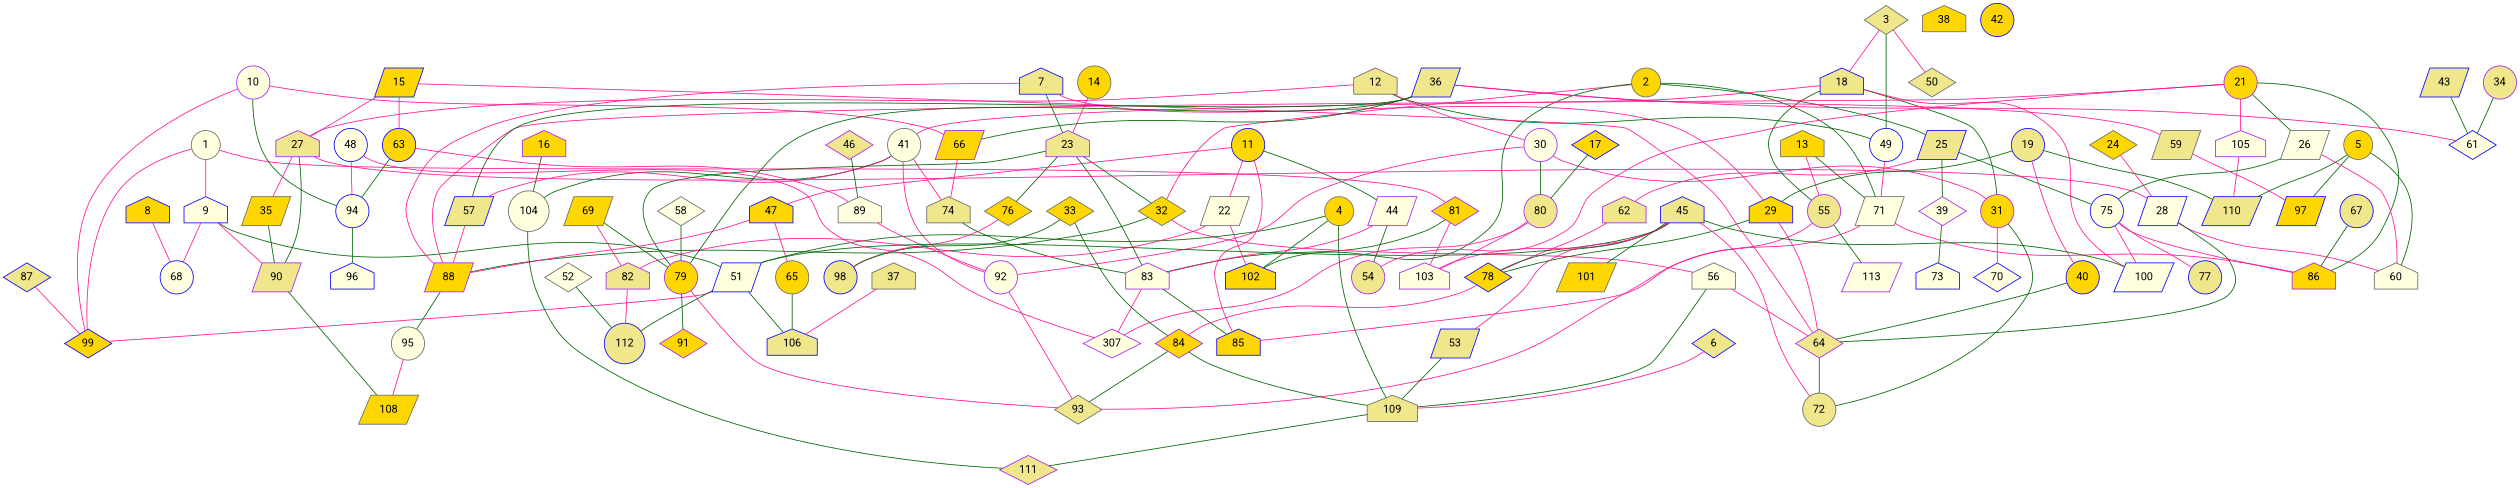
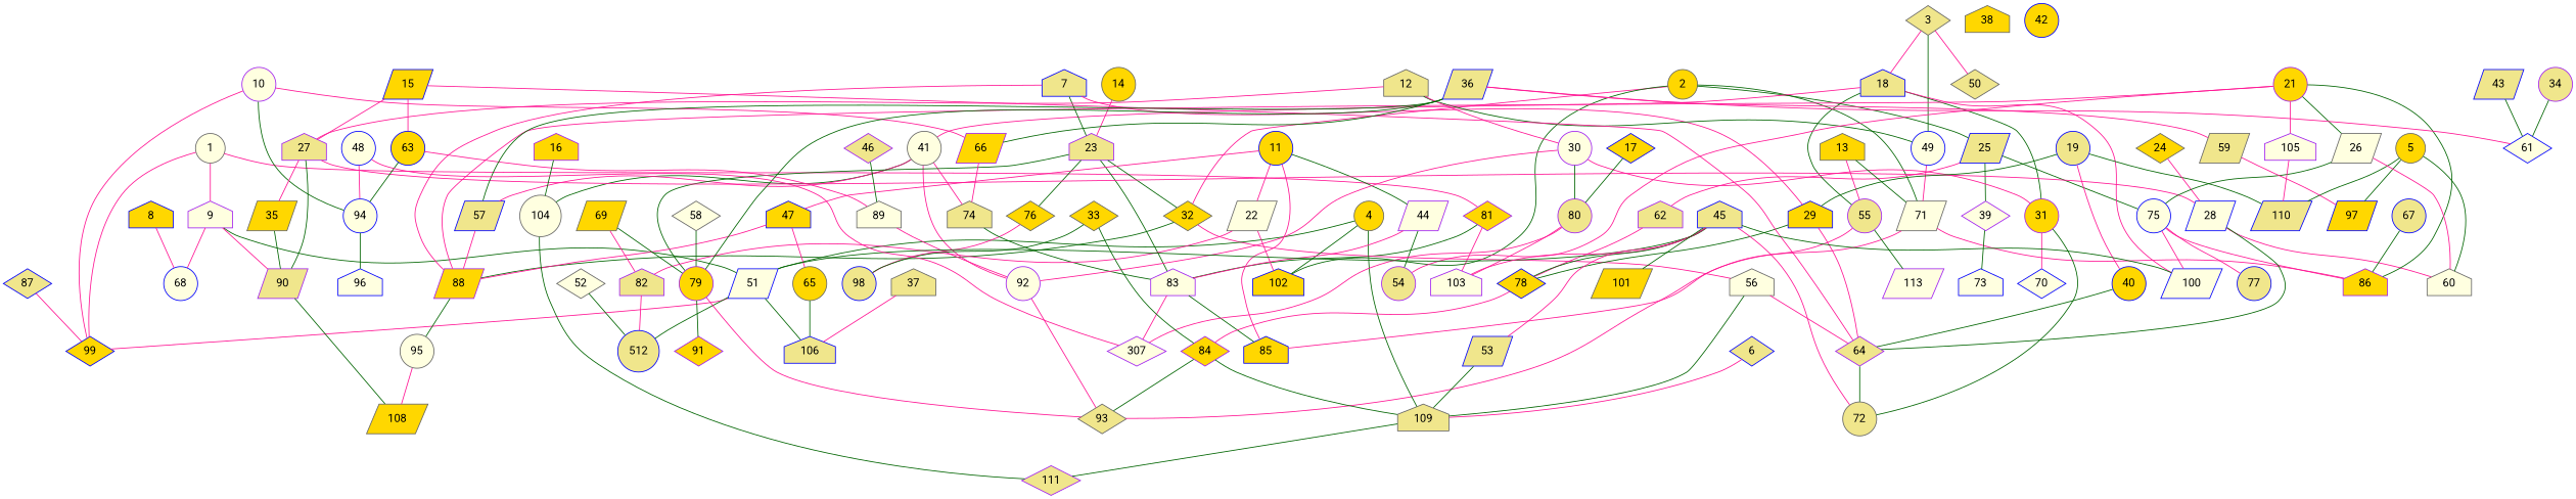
  graph {
    fontname=Roboto
    node [color=blue fillcolor=gold fontname=Roboto shape=circle style=filled]
    edge [color=deeppink fontname=Roboto]
    1 [color=gray40 fillcolor=lightyellow]
-   9 [fillcolor=lightyellow shape=house]
+   9 [color=purple fillcolor=lightyellow shape=house]
    81 [color=purple shape=diamond]
    99 [shape=diamond]
    51 [fillcolor=lightyellow shape=parallelogram]
    68 [fillcolor=lightyellow]
    90 [color=purple fillcolor=khaki shape=parallelogram]
    83 [color=purple fillcolor=lightyellow shape=house]
    103 [color=purple fillcolor=lightyellow shape=house]
    2 [color=gray40]
    25 [fillcolor=khaki shape=parallelogram]
    32 [color=gray40 shape=diamond]
    71 [color=gray40 fillcolor=lightyellow shape=parallelogram]
    102 [shape=house]
    39 [color=purple fillcolor=lightyellow shape=diamond]
    62 [color=purple fillcolor=khaki shape=house]
    75 [fillcolor=lightyellow]
    88 [color=purple shape=parallelogram]
    56 [color=gray40 fillcolor=lightyellow shape=house]
    85 [shape=house]
    86 [color=purple shape=house]
    3 [color=gray40 fillcolor=khaki shape=diamond]
    18 [fillcolor=khaki shape=house]
    49 [fillcolor=lightyellow]
    50 [color=gray40 fillcolor=khaki shape=diamond]
    55 [color=purple fillcolor=khaki]
    31 [color=purple]
    41 [color=gray40 fillcolor=lightyellow]
    100 [fillcolor=lightyellow shape=parallelogram]
    4 [color=gray40]
    109 [color=gray40 fillcolor=khaki shape=house]
    106 [fillcolor=khaki shape=house]
-   112 [fillcolor=khaki]
+   112 [fillcolor=khaki label=512]
    111 [color=purple fillcolor=khaki shape=diamond]
    5 [color=gray40]
    60 [color=gray40 fillcolor=lightyellow shape=house]
    97 [shape=parallelogram]
    110 [fillcolor=khaki shape=parallelogram]
    6 [fillcolor=khaki shape=diamond]
    7 [fillcolor=khaki shape=house]
    23 [color=purple fillcolor=khaki shape=house]
    29 [shape=house]
    76 [color=gray40 shape=diamond]
    79 [color=purple]
    64 [color=purple fillcolor=khaki shape=diamond]
    78 [shape=diamond]
    95 [color=gray40 fillcolor=lightyellow]
    8 [shape=house]
    108 [color=gray40 shape=parallelogram]
    10 [color=purple fillcolor=lightyellow]
    66 [color=purple shape=parallelogram]
    94 [fillcolor=lightyellow]
    74 [color=gray40 fillcolor=khaki shape=house]
    96 [fillcolor=lightyellow shape=house]
    22 [color=gray40 fillcolor=lightyellow shape=parallelogram]
    11
    44 [color=purple fillcolor=lightyellow shape=parallelogram]
    47 [shape=house]
    82 [color=purple fillcolor=khaki shape=house]
    54 [color=purple fillcolor=khaki]
    65 [color=gray40]
    12 [color=gray40 fillcolor=khaki shape=house]
    27 [color=purple fillcolor=khaki shape=house]
    30 [color=purple fillcolor=lightyellow]
    28 [fillcolor=lightyellow shape=parallelogram]
    35 [color=gray40 shape=parallelogram]
    80 [color=purple fillcolor=khaki]
    92 [color=purple fillcolor=lightyellow]
    13 [color=gray40 shape=house]
    93 [color=gray40 fillcolor=khaki shape=diamond]
    113 [color=purple fillcolor=lightyellow shape=parallelogram]
    14 [color=gray40]
    15 [shape=parallelogram]
    63
    89 [color=gray40 fillcolor=lightyellow shape=house]
    72 [color=gray40 fillcolor=khaki]
    16 [color=purple shape=house]
    104 [color=gray40 fillcolor=lightyellow]
    17 [shape=diamond]
    n80 [color=purple fillcolor=lightyellow label=307 shape=diamond]
    70 [fillcolor=lightyellow shape=diamond]
    57 [fillcolor=khaki shape=parallelogram]
    19 [fillcolor=khaki]
    40
    24 [color=gray40 shape=diamond]
    21 [color=purple]
    26 [color=gray40 fillcolor=lightyellow shape=parallelogram]
    105 [color=purple fillcolor=lightyellow shape=house]
    98 [fillcolor=khaki]
    91 [color=purple shape=diamond]
    73 [fillcolor=lightyellow shape=house]
    77 [fillcolor=khaki]
    84 [color=purple shape=diamond]
    33 [color=gray40 shape=diamond]
    34 [color=purple fillcolor=khaki]
    61 [fillcolor=lightyellow shape=diamond]
    36 [fillcolor=khaki shape=parallelogram]
    59 [color=gray40 fillcolor=khaki shape=parallelogram]
    37 [color=gray40 fillcolor=khaki shape=house]
    38 [color=gray40 shape=house]
    42
    43 [fillcolor=khaki shape=parallelogram]
    45 [fillcolor=khaki shape=house]
    53 [fillcolor=khaki shape=parallelogram]
    101 [color=gray40 shape=parallelogram]
    46 [color=purple fillcolor=khaki shape=diamond]
    48 [fillcolor=lightyellow]
    52 [color=gray40 fillcolor=lightyellow shape=diamond]
    58 [color=gray40 fillcolor=lightyellow shape=diamond]
    67 [fillcolor=khaki]
    69 [color=gray40 shape=parallelogram]
    87 [fillcolor=khaki shape=diamond]
    1 -- 9
    1 -- 81
    1 -- 99
    9 -- 51 [color=darkgreen]
    9 -- 68
    9 -- 90
    81 -- 83 [color=darkgreen]
    81 -- 103
    51 -- 99
    51 -- 106 [color=darkgreen]
    51 -- 112 [color=darkgreen]
    90 -- 108 [color=darkgreen]
    83 -- 85 [color=darkgreen]
    83 -- n80
    2 -- 25 [color=darkgreen]
    2 -- 32
    2 -- 71 [color=darkgreen]
    2 -- 102 [color=darkgreen]
    25 -- 39 [color=darkgreen]
    25 -- 62
    25 -- 75 [color=darkgreen]
    32 -- 88 [color=darkgreen]
    32 -- 56
    71 -- 85
    71 -- 86
    39 -- 73 [color=darkgreen]
    62 -- 78
    75 -- 86
    75 -- 100
    75 -- 77
    88 -- 95 [color=darkgreen]
    56 -- 109 [color=darkgreen]
    56 -- 64
    3 -- 18
    3 -- 49 [color=darkgreen]
    3 -- 50
    18 -- 55 [color=darkgreen]
    18 -- 31 [color=darkgreen]
    18 -- 41
    18 -- 100
    49 -- 71
    55 -- 93
    55 -- 113 [color=darkgreen]
    31 -- 72 [color=darkgreen]
    31 -- 70
    41 -- 74
    41 -- 92
    41 -- 104 [color=darkgreen]
    41 -- 57
    4 -- 51 [color=darkgreen]
    4 -- 102 [color=darkgreen]
    4 -- 109 [color=darkgreen]
    109 -- 111 [color=darkgreen]
    5 -- 60 [color=darkgreen]
    5 -- 97 [color=darkgreen]
    5 -- 110 [color=darkgreen]
    6 -- 109
    7 -- 88
    7 -- 23 [color=darkgreen]
    7 -- 29
    23 -- 83 [color=darkgreen]
    23 -- 32 [color=darkgreen]
    23 -- 76 [color=darkgreen]
    23 -- 79 [color=darkgreen]
    29 -- 64
    29 -- 78 [color=darkgreen]
    76 -- 98
    79 -- 93
    79 -- 91 [color=darkgreen]
    64 -- 72 [color=darkgreen]
    78 -- 84
    95 -- 108
    8 -- 68
    10 -- 99
    10 -- 66
    10 -- 94 [color=darkgreen]
    66 -- 74
    94 -- 96 [color=darkgreen]
    74 -- 83 [color=darkgreen]
    22 -- 102
    22 -- 82
    11 -- 85
    11 -- 22
    11 -- 44 [color=darkgreen]
    11 -- 47
    44 -- 83
    44 -- 54 [color=darkgreen]
    47 -- 88
    47 -- 65
    82 -- 112
    65 -- 106 [color=darkgreen]
    12 -- 49 [color=darkgreen]
    12 -- 27
    12 -- 30
    27 -- 90 [color=darkgreen]
    27 -- 28
    27 -- 35
    30 -- 31
    30 -- 80 [color=darkgreen]
    30 -- 92
    28 -- 60
    28 -- 64 [color=darkgreen]
    35 -- 90 [color=darkgreen]
    80 -- 103
    80 -- n80
    92 -- 93
    13 -- 71 [color=darkgreen]
    13 -- 55
    14 -- 23
    15 -- 64
    15 -- 27
    15 -- 63
    63 -- 94 [color=darkgreen]
    63 -- 89
    89 -- 92
    16 -- 104 [color=darkgreen]
    104 -- 111 [color=darkgreen]
    17 -- 80 [color=darkgreen]
    57 -- 88
    19 -- 110 [color=darkgreen]
    19 -- 29 [color=darkgreen]
    19 -- 40
    40 -- 64 [color=darkgreen]
    24 -- 28
    21 -- 88
    21 -- 86 [color=darkgreen]
    21 -- 54
    21 -- 26 [color=darkgreen]
    21 -- 105
    26 -- 75 [color=darkgreen]
    26 -- 60
    105 -- 110
    84 -- 109 [color=darkgreen]
    84 -- 93 [color=darkgreen]
    33 -- 98 [color=darkgreen]
    33 -- 84 [color=darkgreen]
    34 -- 61 [color=darkgreen]
    36 -- 79 [color=darkgreen]
    36 -- 66 [color=darkgreen]
    36 -- 57 [color=darkgreen]
    36 -- 61
    36 -- 59
    59 -- 97
    37 -- 106
    43 -- 61 [color=darkgreen]
    45 -- 51 [color=darkgreen]
    45 -- 103
    45 -- 100 [color=darkgreen]
    45 -- 78 [color=darkgreen]
    45 -- 72
    45 -- 53
    45 -- 101 [color=darkgreen]
    53 -- 109 [color=darkgreen]
    46 -- 89 [color=darkgreen]
    48 -- 94
    48 -- n80
    52 -- 112 [color=darkgreen]
    58 -- 79 [color=darkgreen]
    67 -- 86 [color=darkgreen]
    69 -- 79 [color=darkgreen]
    69 -- 82
    87 -- 99
  }
